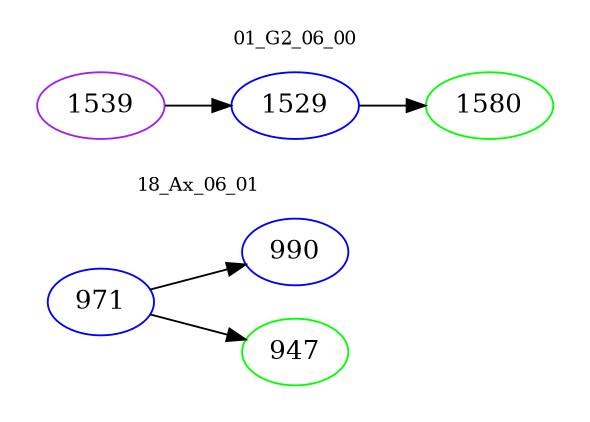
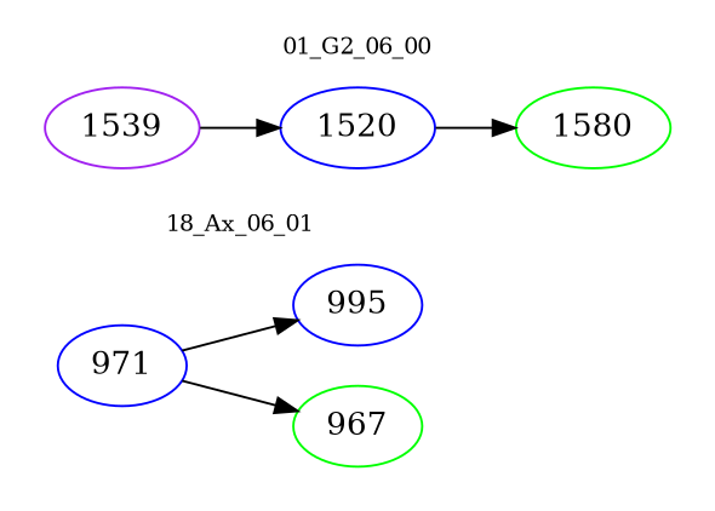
  digraph {
    rankdir=LR
    node [color=blue]
    edge [color=black]
    n1 [label=971]
-   n2 [color=green label=947]
-   n3 [label=990]
-   n4 [label=1529]
+   n2 [color=green label=967]
+   n3 [label=995]
+   n4 [label=1520]
    n5 [color=green label=1580]
    n6 [color=purple label=1539]
    subgraph cluster_1 {
      color=white
      fontsize=10
      label="18_Ax_06_01"
      n1
      n2
      n3
    }
    subgraph cluster_2 {
      color=white
      fontsize=10
      label="01_G2_06_00"
      n4
      n5
      n6
    }
    n1 -> n2
    n1 -> n3
    n4 -> n5
    n6 -> n4
  }
